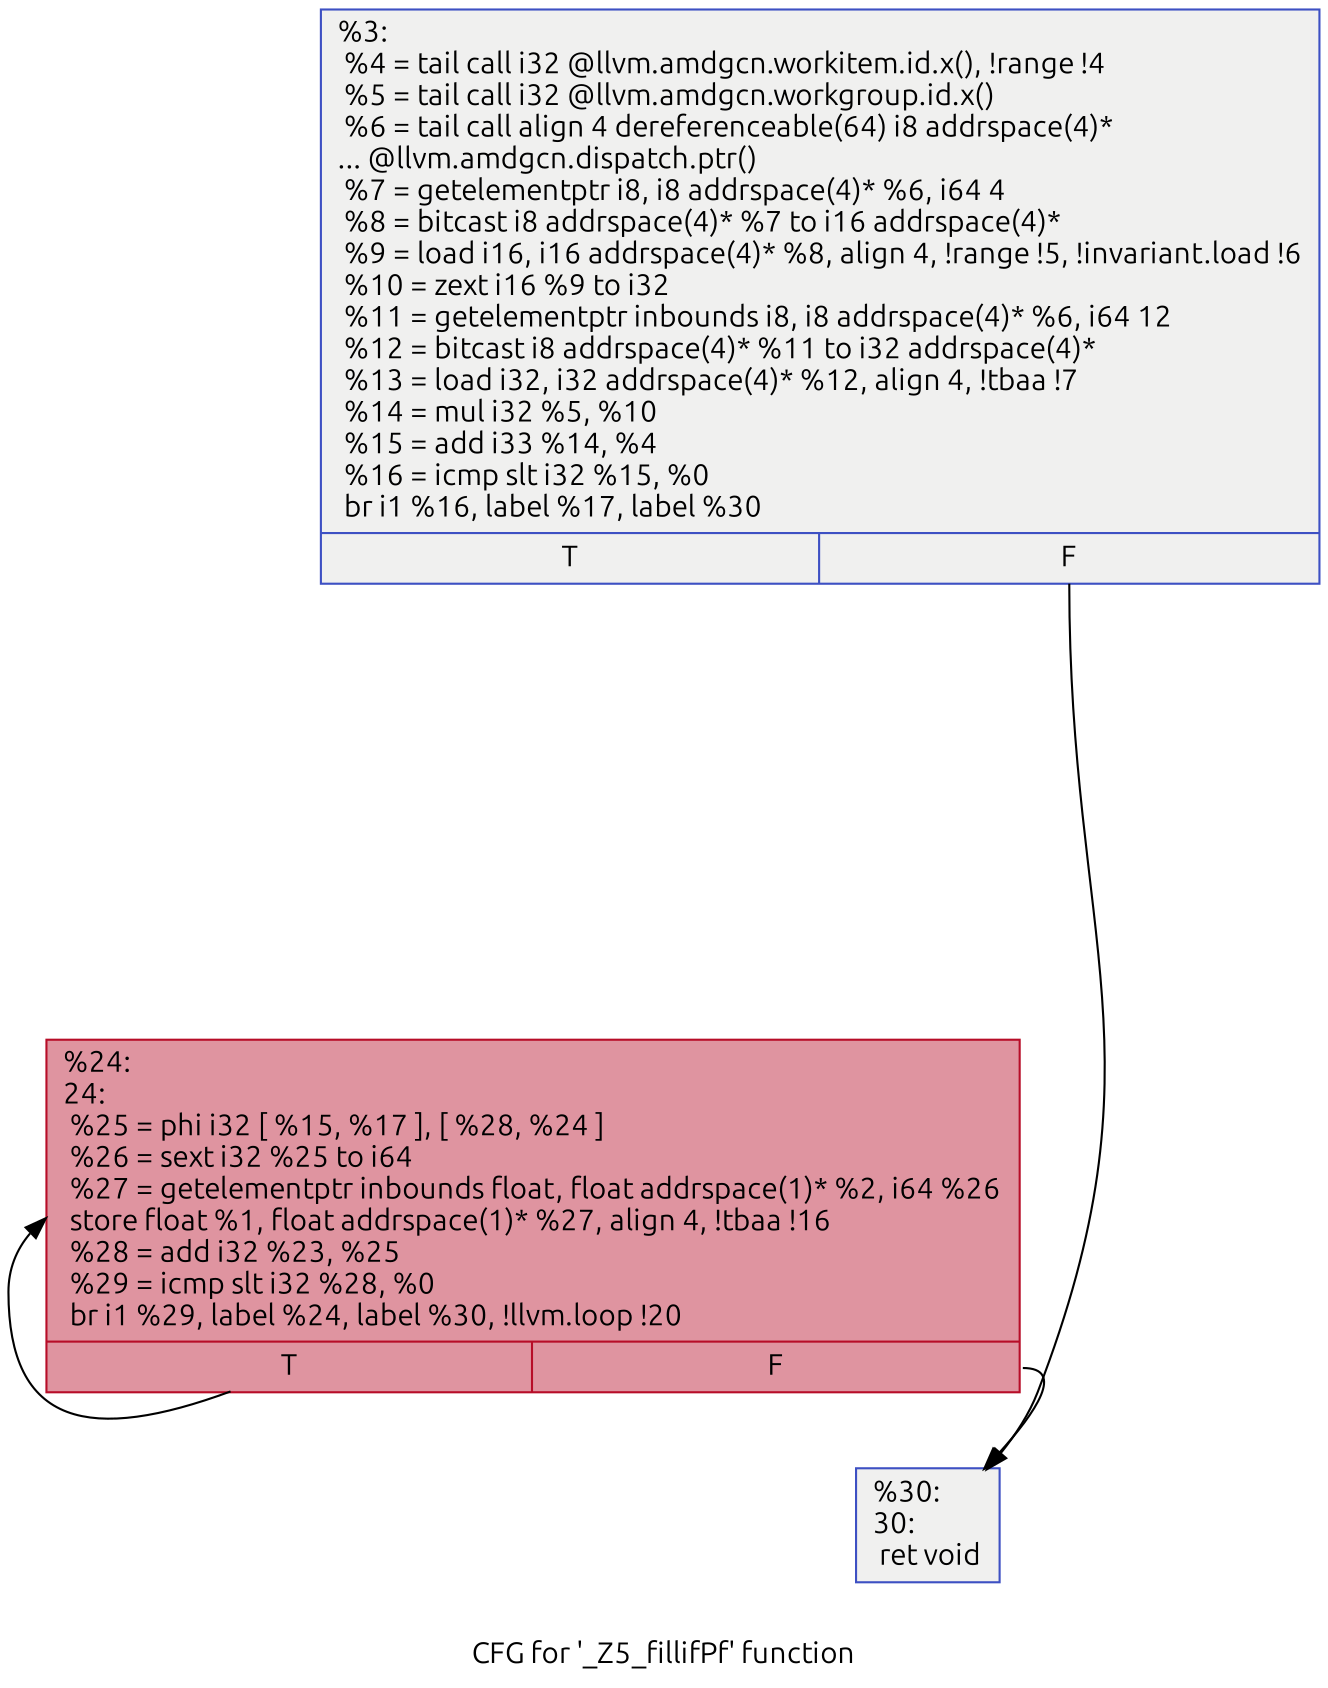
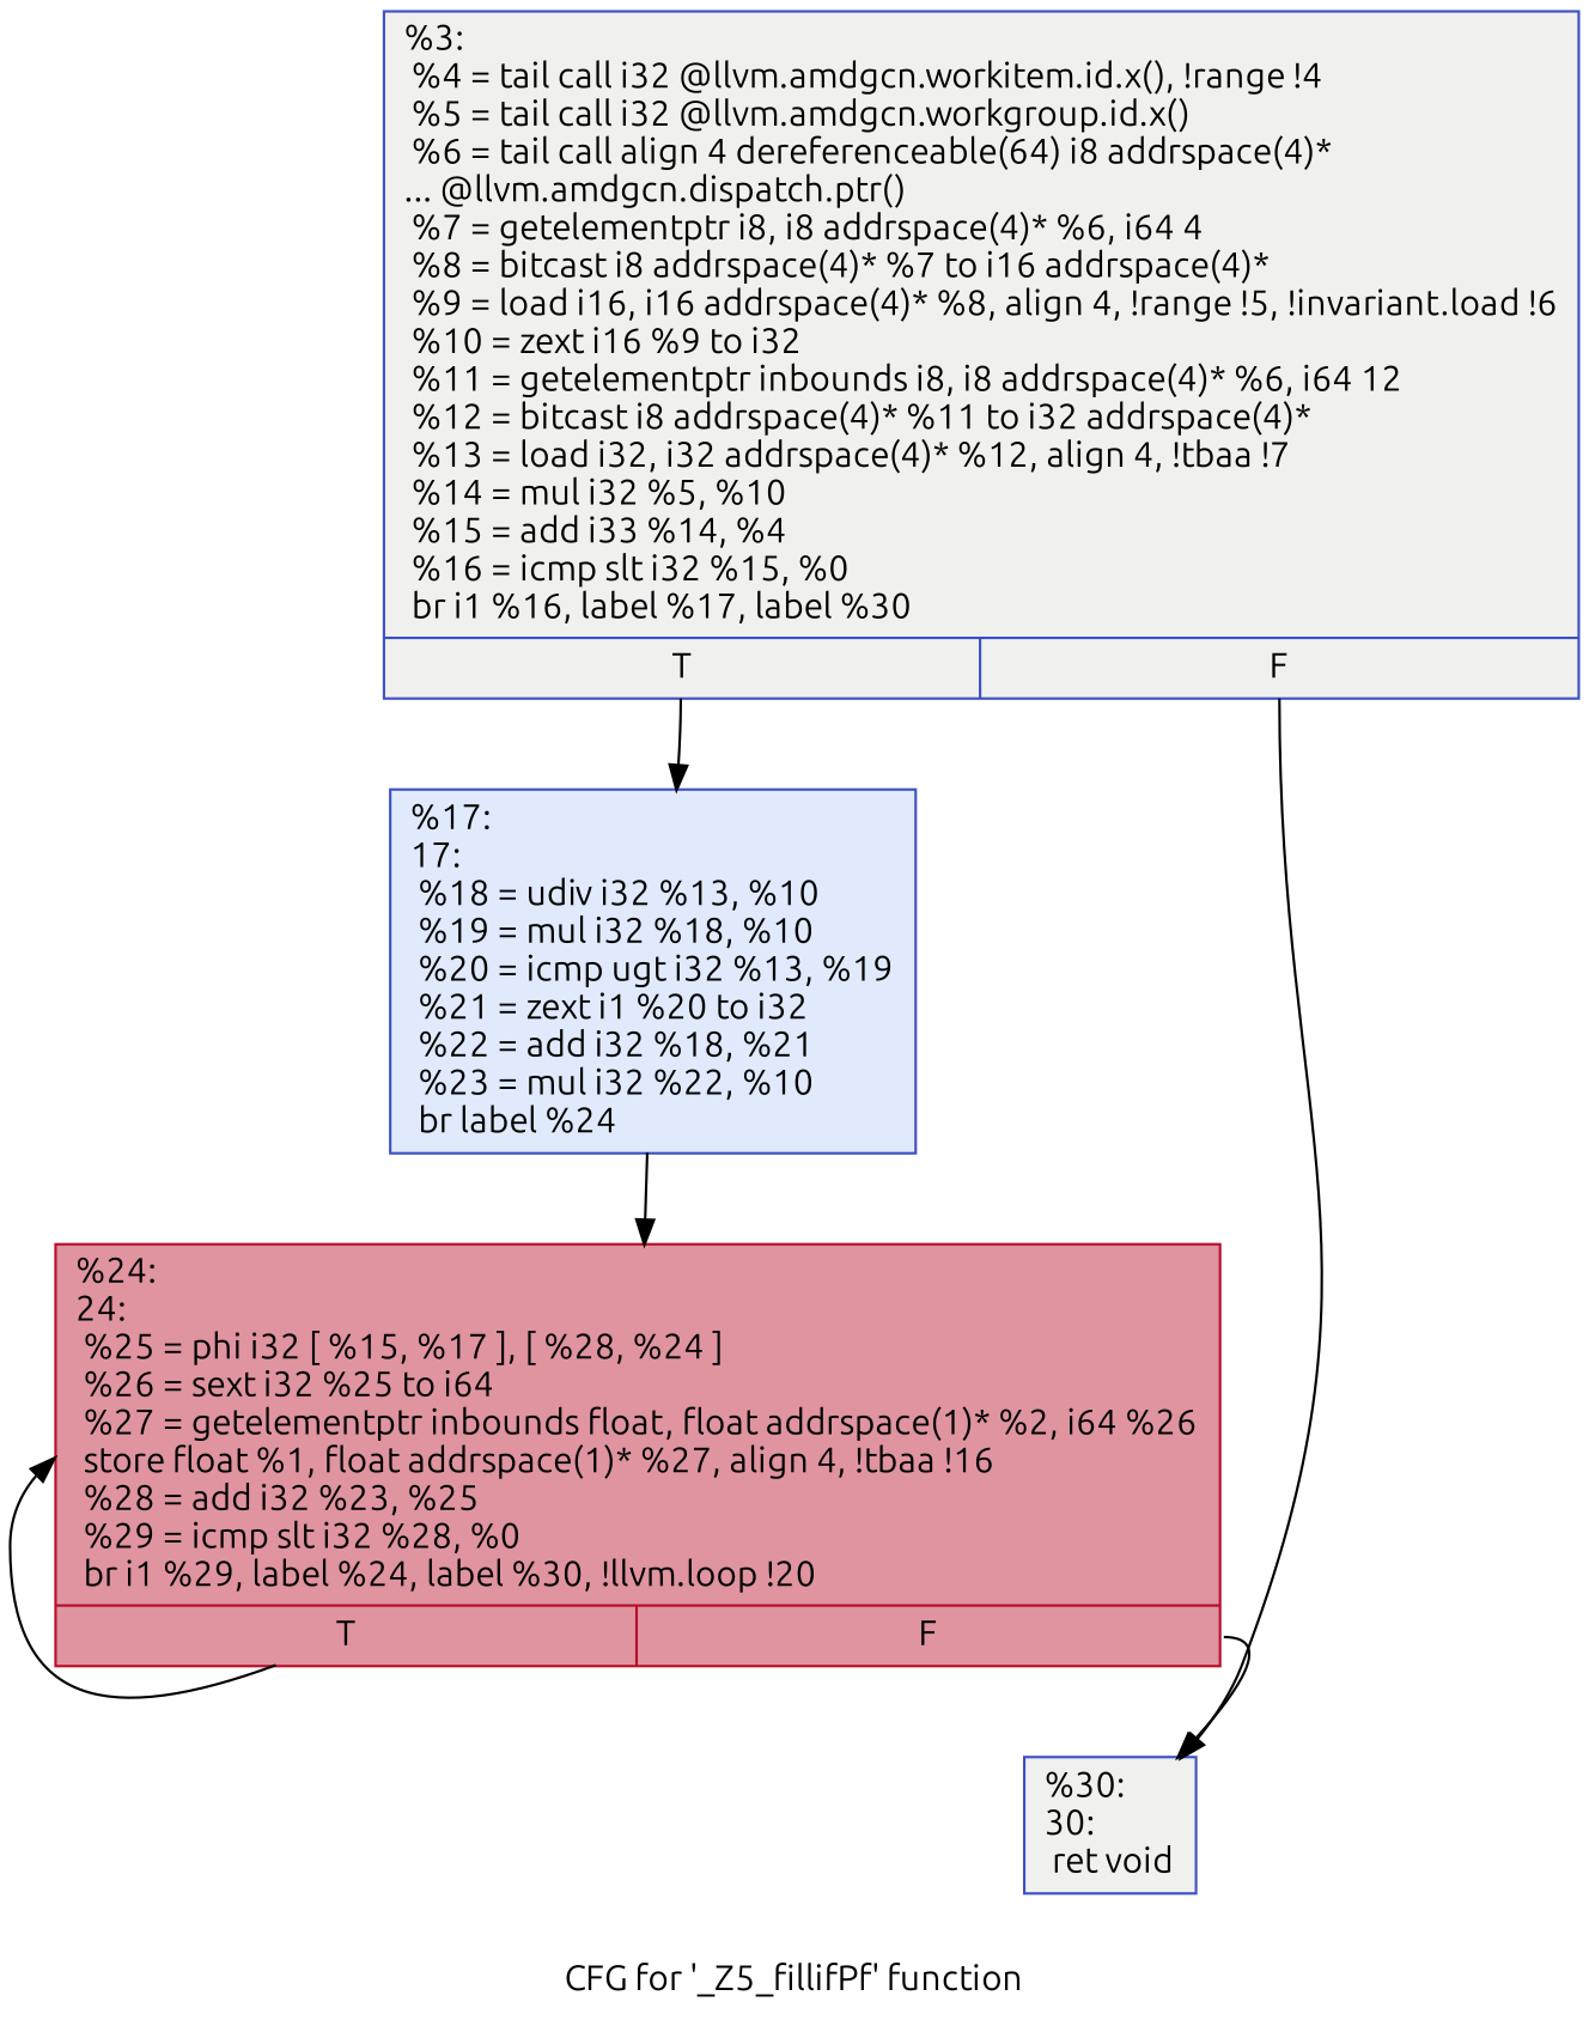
  digraph {
    fontname=Ubuntu
    label="CFG for '_Z5_fillifPf' function"
    node [color="#3d50c3ff" fillcolor="#dedcdb70" fontname=Ubuntu shape=record style=filled]
    edge [fontname=Ubuntu tailport=s0]
    n1 [label="{%3:\l  %4 = tail call i32 @llvm.amdgcn.workitem.id.x(), !range !4\l  %5 = tail call i32 @llvm.amdgcn.workgroup.id.x()\l  %6 = tail call align 4 dereferenceable(64) i8 addrspace(4)*\l... @llvm.amdgcn.dispatch.ptr()\l  %7 = getelementptr i8, i8 addrspace(4)* %6, i64 4\l  %8 = bitcast i8 addrspace(4)* %7 to i16 addrspace(4)*\l  %9 = load i16, i16 addrspace(4)* %8, align 4, !range !5, !invariant.load !6\l  %10 = zext i16 %9 to i32\l  %11 = getelementptr inbounds i8, i8 addrspace(4)* %6, i64 12\l  %12 = bitcast i8 addrspace(4)* %11 to i32 addrspace(4)*\l  %13 = load i32, i32 addrspace(4)* %12, align 4, !tbaa !7\l  %14 = mul i32 %5, %10\l  %15 = add i33 %14, %4\l  %16 = icmp slt i32 %15, %0\l  br i1 %16, label %17, label %30\l|{<s0>T|<s1>F}}"]
+   n2 [fillcolor="#b9d0f970" label="{%17:\l17:                                               \l  %18 = udiv i32 %13, %10\l  %19 = mul i32 %18, %10\l  %20 = icmp ugt i32 %13, %19\l  %21 = zext i1 %20 to i32\l  %22 = add i32 %18, %21\l  %23 = mul i32 %22, %10\l  br label %24\l}"]
    n3 [label="{%30:\l30:                                               \l  ret void\l}"]
    n4 [color="#b70d28ff" fillcolor="#b70d2870" label="{%24:\l24:                                               \l  %25 = phi i32 [ %15, %17 ], [ %28, %24 ]\l  %26 = sext i32 %25 to i64\l  %27 = getelementptr inbounds float, float addrspace(1)* %2, i64 %26\l  store float %1, float addrspace(1)* %27, align 4, !tbaa !16\l  %28 = add i32 %23, %25\l  %29 = icmp slt i32 %28, %0\l  br i1 %29, label %24, label %30, !llvm.loop !20\l|{<s0>T|<s1>F}}"]
+   n1 -> n2
    n1 -> n3 [tailport=s1]
+   n2 -> n4
    n4 -> n3 [tailport=s1]
    n4 -> n4
  }
